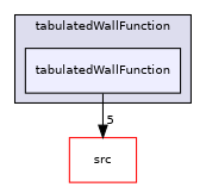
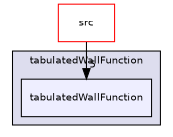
  digraph {
    compound=true
    node [fontname=Helvetica fontsize=10 shape=box]
    n1 [fillcolor="#eeeeff" label=tabulatedWallFunction pencolor=black style=filled]
    n2 [color=red label=src]
    subgraph cluster_1 {
      bgcolor="#ddddee"
      fontname=Helvetica
      fontsize=10
      label=tabulatedWallFunction
      pencolor=black
      n1
    }
-   n1 -> n2 [headlabel=5 labeldistance=1.5 labelfontname=Helvetica labelfontsize=10]
+   n2 -> n1 [headlabel=5 labeldistance=1.5 labelfontname=Helvetica labelfontsize=10]
  }
